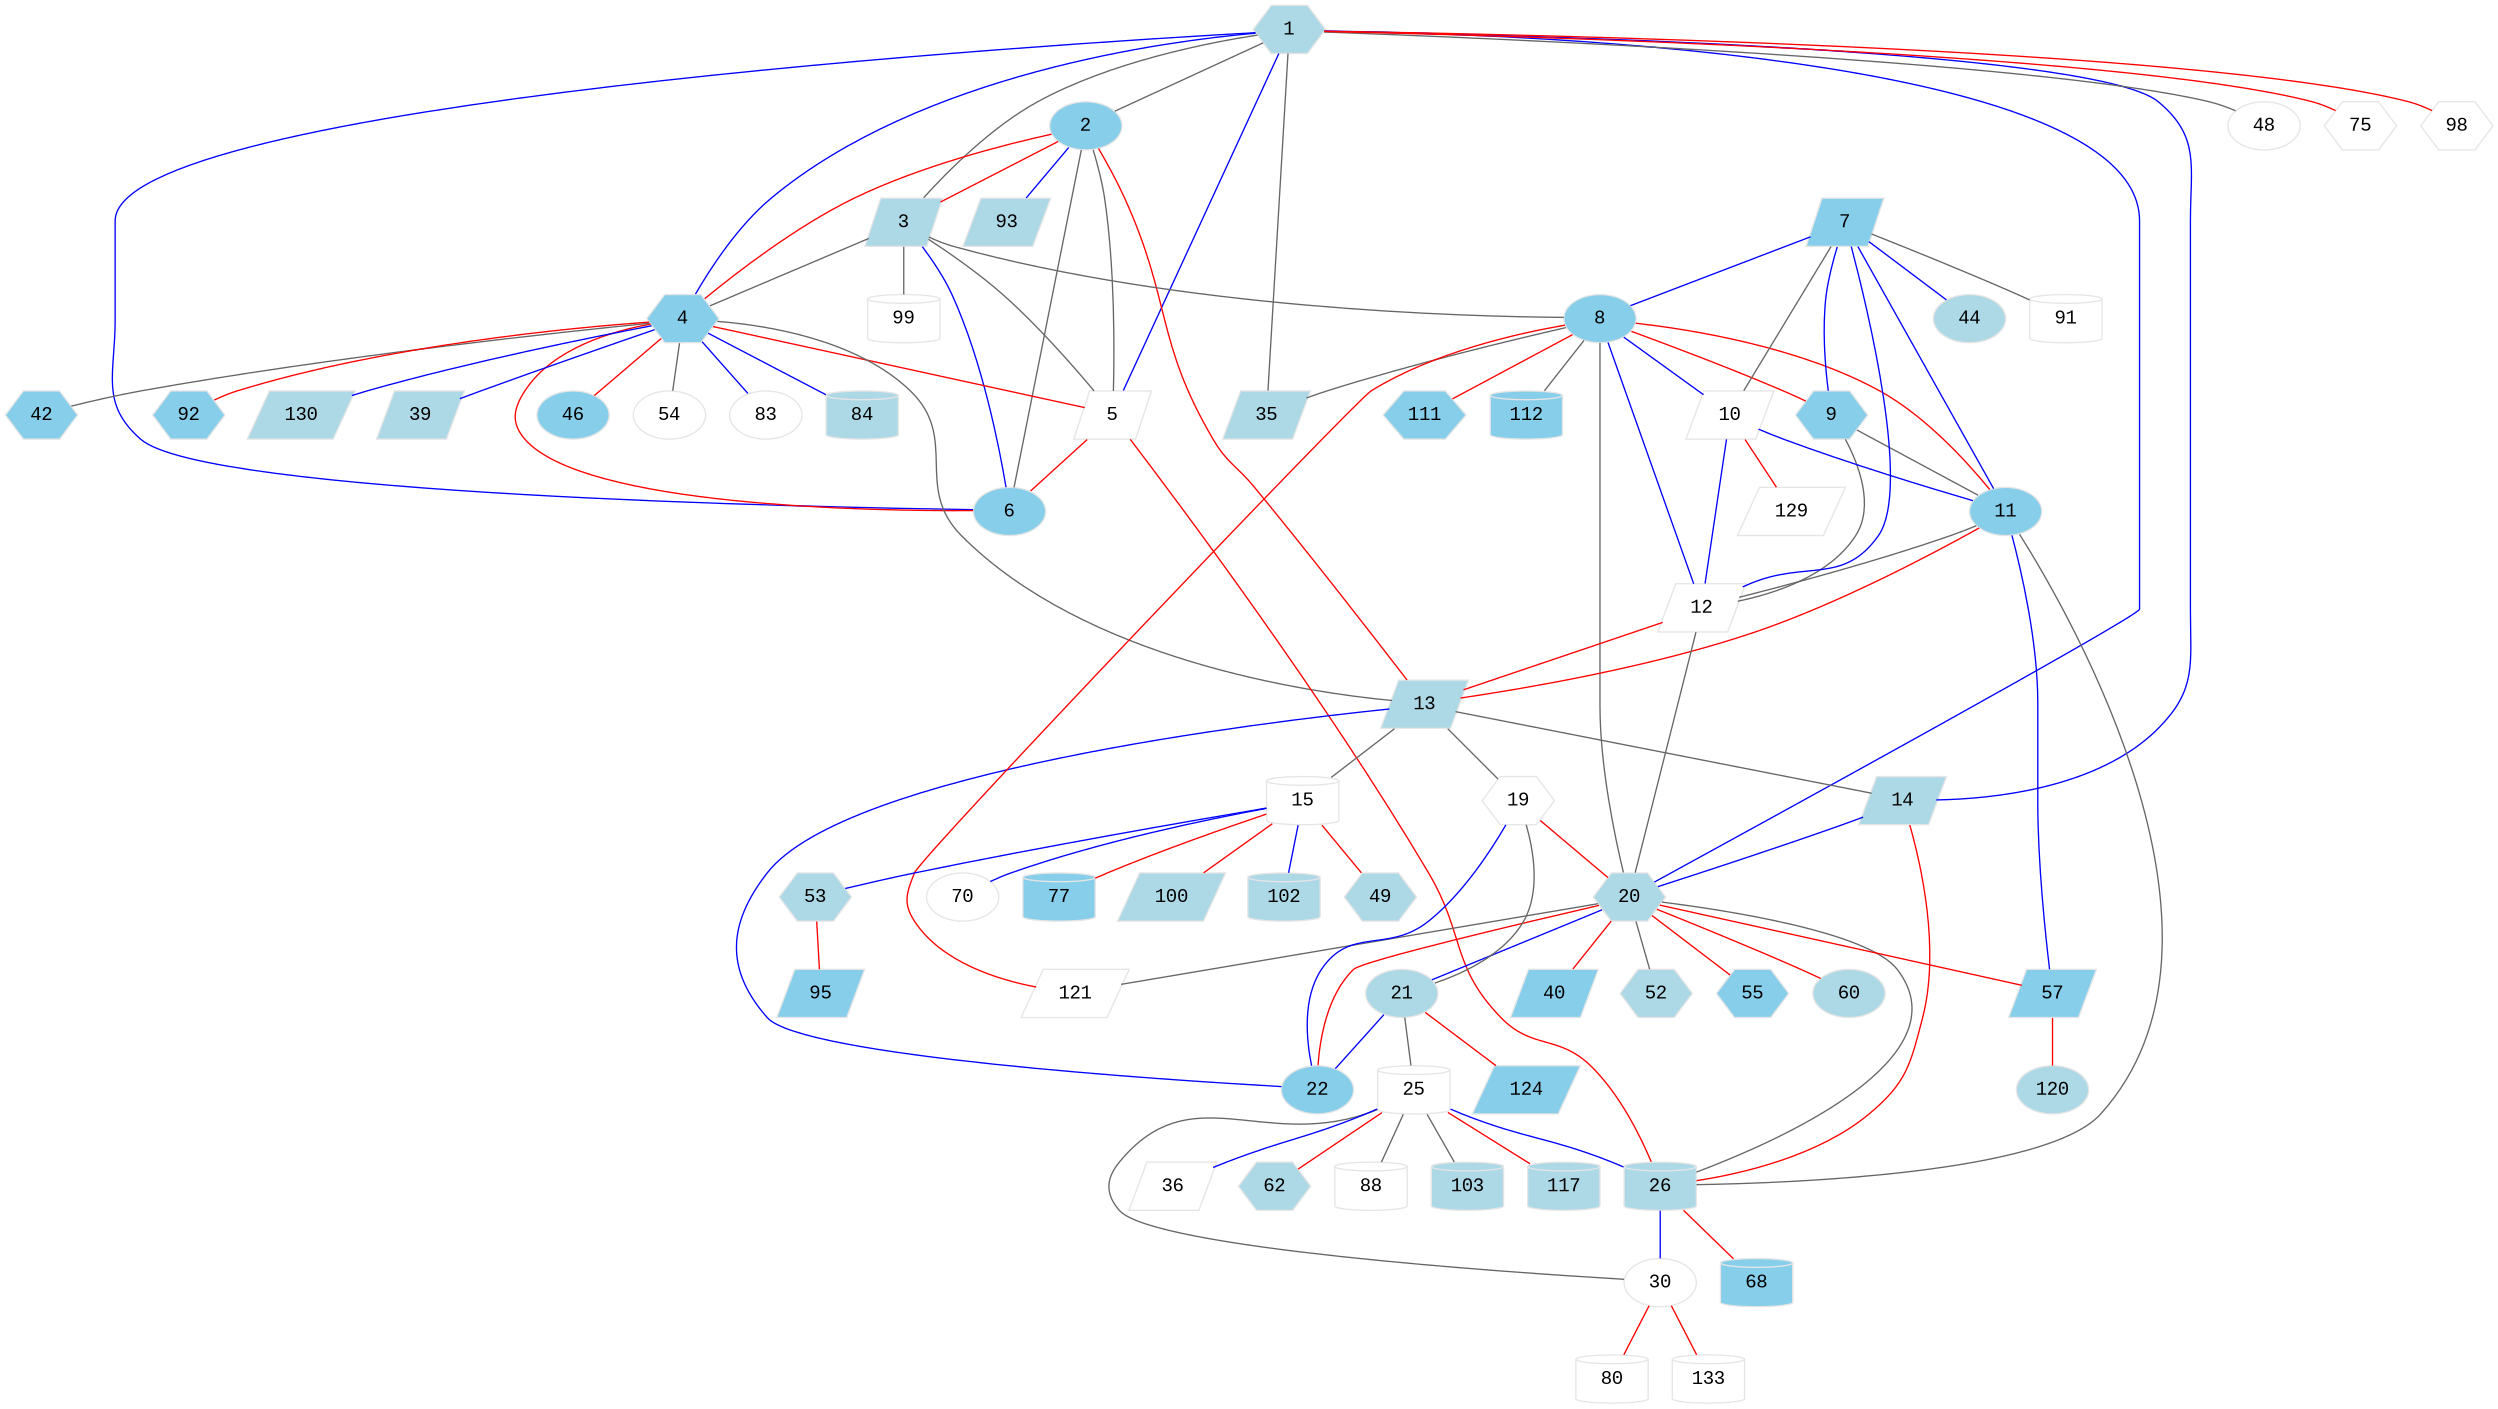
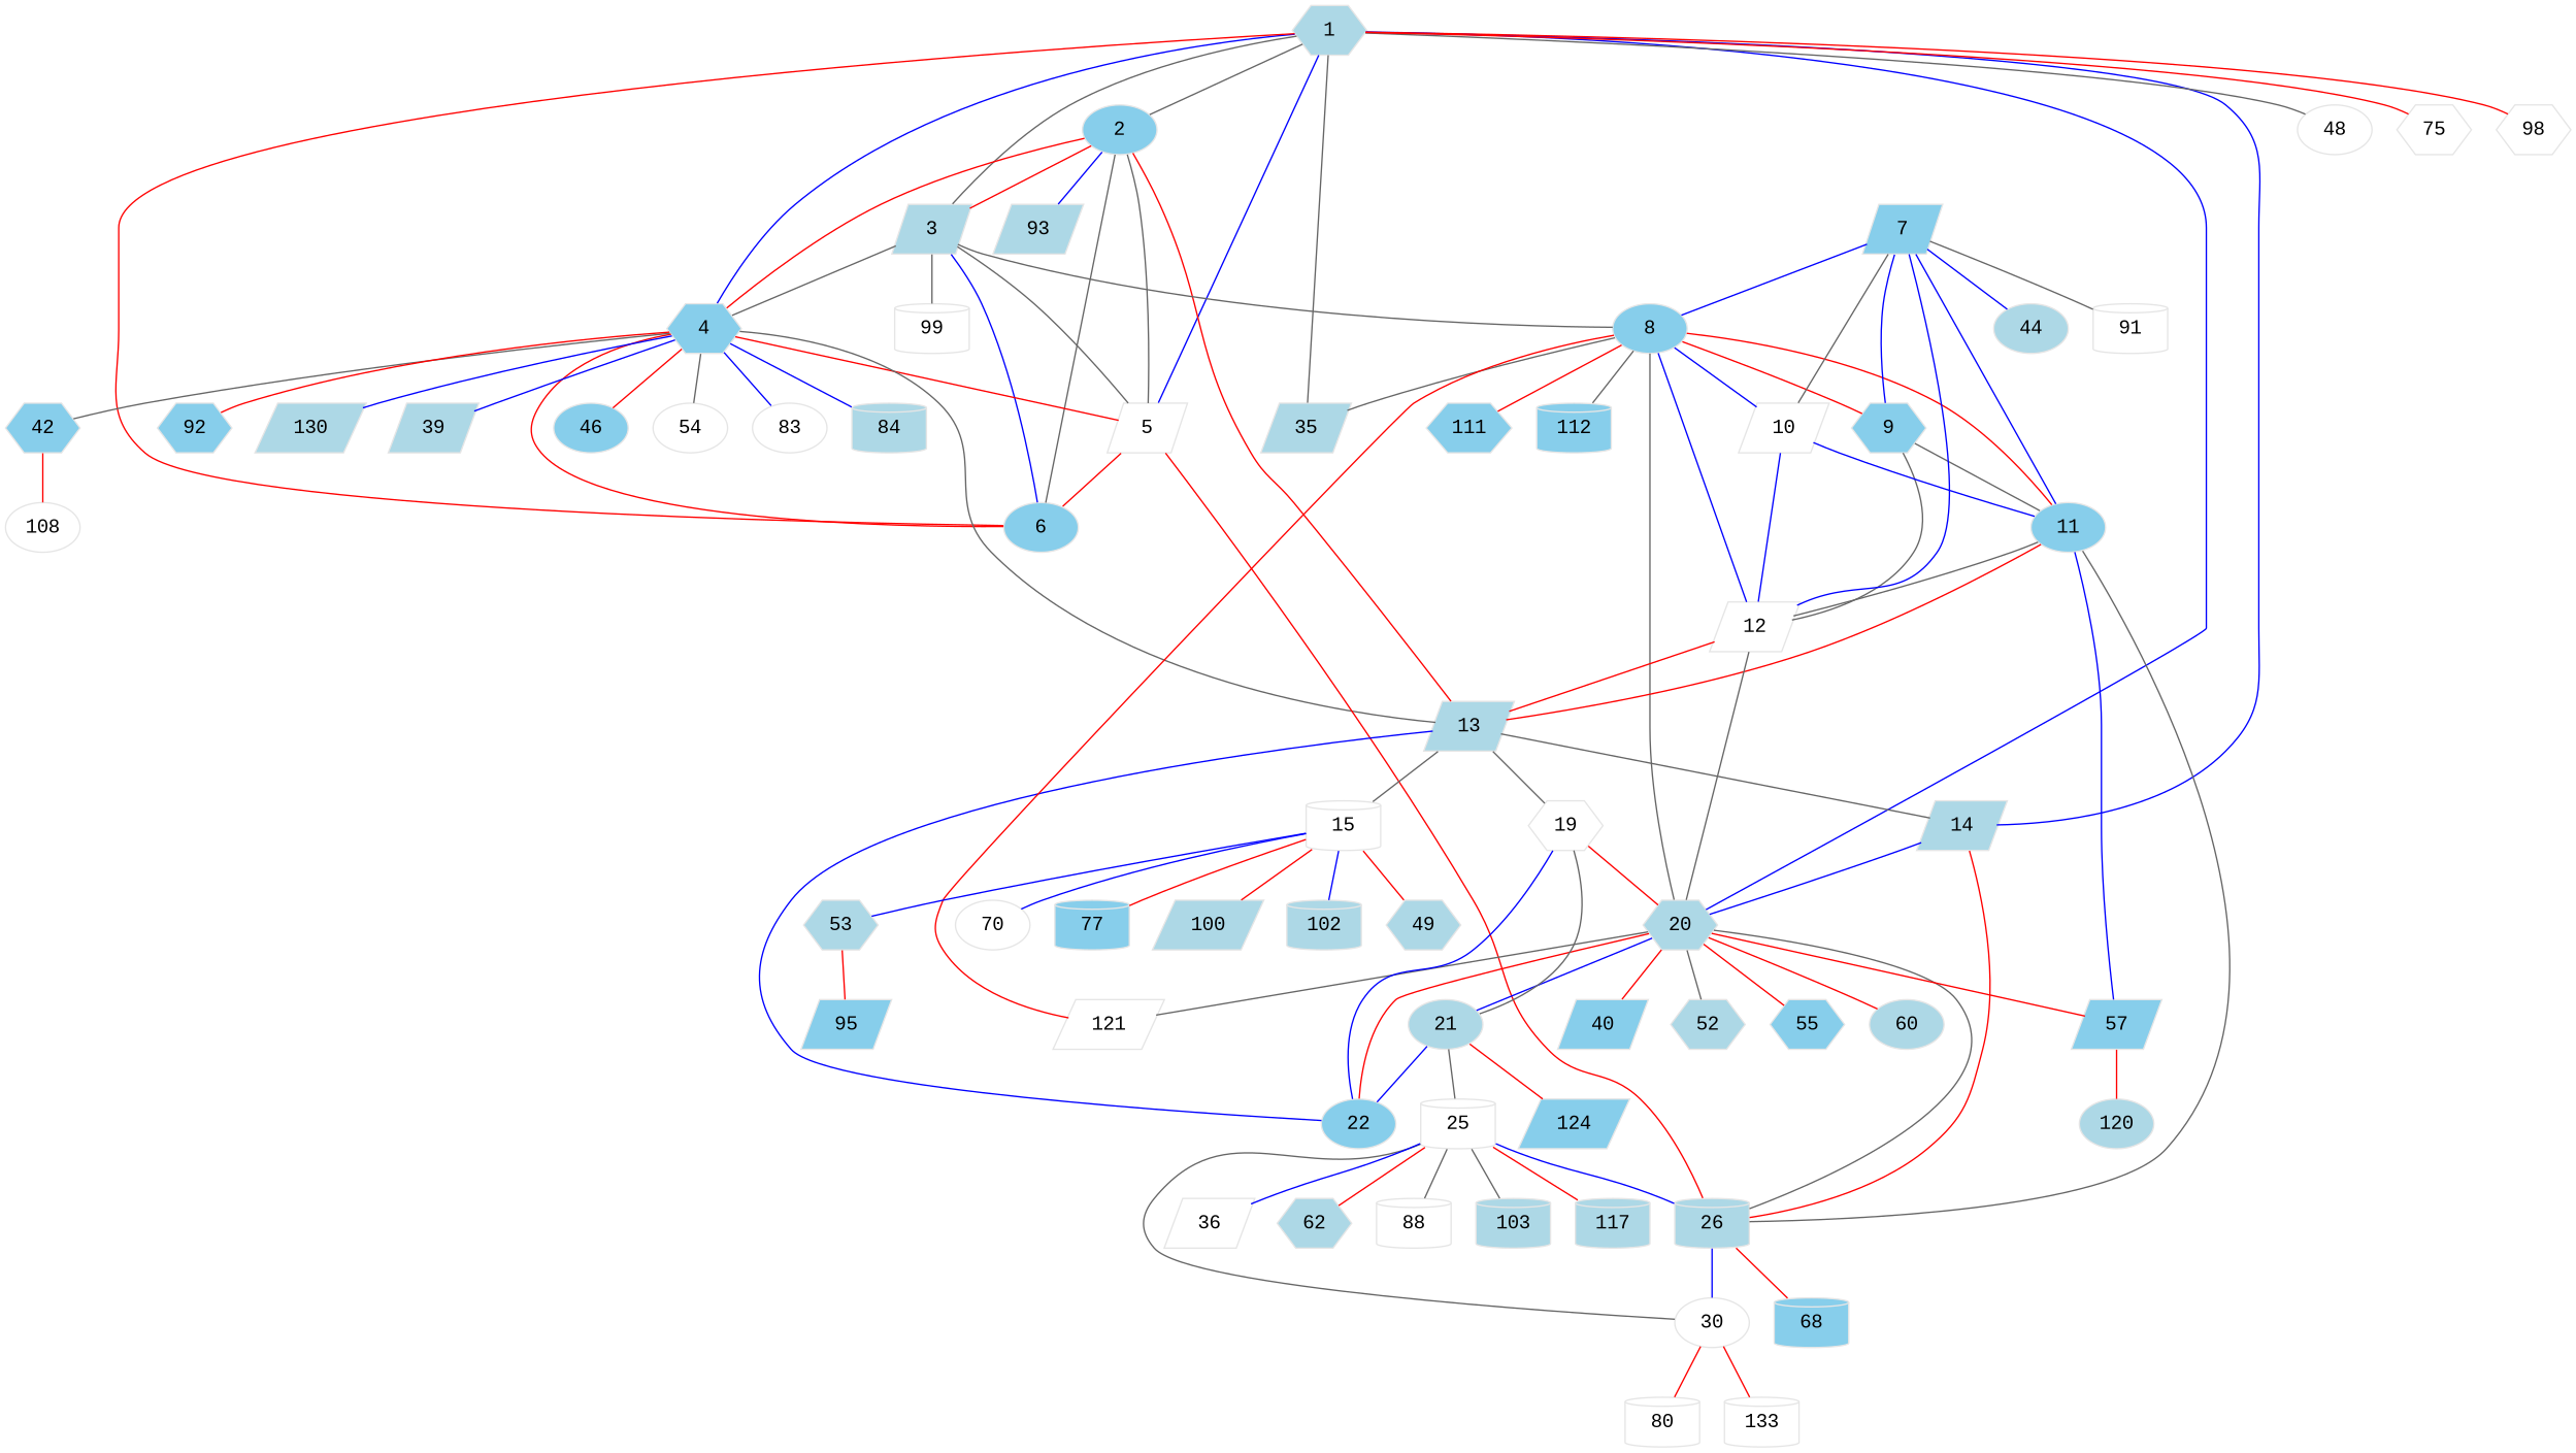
  graph {
    fontname="Liberation Mono"
    node [color=gray90 fillcolor=lightblue fontname="Liberation Mono" shape=parallelogram style=filled]
    edge [color=red fontname="Liberation Mono"]
    1 [shape=hexagon]
    2 [fillcolor=skyblue shape=ellipse]
    3
    4 [fillcolor=skyblue shape=hexagon]
    5 [fillcolor=white super="+61+74+127"]
    6 [fillcolor=skyblue shape=ellipse super="+41+126"]
    14 [super="+64+33+16+82+128+132"]
    20 [shape=hexagon super="+66+81+106+23"]
    35 [super="+67+37"]
    48 [fillcolor=white shape=ellipse]
    75 [fillcolor=white shape=hexagon]
    98 [fillcolor=white shape=hexagon]
    13 [super="+18"]
    93
    8 [fillcolor=skyblue shape=ellipse]
    99 [fillcolor=white shape=cylinder]
    39
    42 [fillcolor=skyblue shape=hexagon]
    46 [fillcolor=skyblue shape=ellipse super="+101+63"]
    54 [fillcolor=white shape=ellipse]
    83 [fillcolor=white shape=ellipse]
    84 [shape=cylinder]
    92 [fillcolor=skyblue shape=hexagon]
    130
    26 [shape=cylinder super="+38+72+109+29+27+28"]
    121 [fillcolor=white]
    57 [fillcolor=skyblue]
    22 [fillcolor=skyblue shape=ellipse super="+24+116+56"]
    21 [shape=ellipse]
    40 [fillcolor=skyblue]
    52 [shape=hexagon]
    55 [fillcolor=skyblue shape=hexagon]
    60 [shape=ellipse]
    15 [fillcolor=white shape=cylinder super="+17+32"]
    19 [fillcolor=white shape=hexagon super="+47"]
    9 [fillcolor=skyblue shape=hexagon super="+31"]
    10 [fillcolor=white]
    11 [fillcolor=skyblue shape=ellipse]
    12 [fillcolor=white super="+71"]
    111 [fillcolor=skyblue shape=hexagon]
    112 [fillcolor=skyblue shape=cylinder]
+   108 [fillcolor=white shape=ellipse]
    30 [fillcolor=white shape=ellipse]
    68 [fillcolor=skyblue shape=cylinder]
    7 [fillcolor=skyblue]
    44 [shape=ellipse]
    91 [fillcolor=white shape=cylinder]
-   129 [fillcolor=white]
    120 [shape=ellipse]
    49 [shape=hexagon]
    53 [shape=hexagon]
    70 [fillcolor=white shape=ellipse super="+113"]
    77 [fillcolor=skyblue shape=cylinder]
    100 [super="+110"]
    102 [shape=cylinder]
    95 [fillcolor=skyblue]
    25 [fillcolor=white shape=cylinder super="+69"]
    124 [fillcolor=skyblue]
    36 [fillcolor=white]
    62 [shape=hexagon]
    88 [fillcolor=white shape=cylinder]
    103 [shape=cylinder]
    117 [shape=cylinder]
    80 [fillcolor=white shape=cylinder]
    133 [fillcolor=white shape=cylinder]
    1 -- 2 [color=gray40]
    1 -- 3 [color=gray40]
    1 -- 4 [color=blue]
    1 -- 5 [color=blue]
-   1 -- 6 [color=blue]
+   1 -- 6
    1 -- 14 [color=blue]
    1 -- 20 [color=blue]
    1 -- 35 [color=gray40]
    1 -- 48 [color=gray40]
    1 -- 75
    1 -- 98
    2 -- 3
    2 -- 4
    2 -- 5 [color=gray40]
    2 -- 6 [color=gray40]
    2 -- 13
    2 -- 93 [color=blue]
    3 -- 4 [color=gray40]
    3 -- 5 [color=gray40]
    3 -- 6 [color=blue]
    3 -- 8 [color=gray40]
    3 -- 99 [color=gray40]
    4 -- 5
    4 -- 6
    4 -- 13 [color=gray40]
    4 -- 39 [color=blue]
    4 -- 42 [color=gray40]
    4 -- 46
    4 -- 54 [color=gray40]
    4 -- 83 [color=blue]
    4 -- 84 [color=blue]
    4 -- 92
    4 -- 130 [color=blue]
    5 -- 6
    5 -- 26
    14 -- 20 [color=blue]
    14 -- 26
    20 -- 26 [color=gray40]
    20 -- 121 [color=gray40]
    20 -- 57
    20 -- 22 [weight=4]
    20 -- 21 [color=blue weight=2]
    20 -- 40
    20 -- 52 [color=gray40]
    20 -- 55
    20 -- 60
    13 -- 14 [color=gray40 weight=4]
    13 -- 22 [color=blue]
    13 -- 15 [color=gray40 weight=4]
    13 -- 19 [color=gray40]
    8 -- 20 [color=gray40]
    8 -- 35 [color=gray40]
    8 -- 121
    8 -- 9
    8 -- 10 [color=blue]
    8 -- 11
    8 -- 12 [color=blue]
    8 -- 111
    8 -- 112 [color=gray40]
+   42 -- 108
    26 -- 30 [color=blue weight=4]
    26 -- 68
    57 -- 120
    21 -- 22 [color=blue weight=2]
    21 -- 25 [color=gray40]
    21 -- 124
    15 -- 49
    15 -- 53 [color=blue]
    15 -- 70 [color=blue]
    15 -- 77
    15 -- 100
    15 -- 102 [color=blue]
    19 -- 20 [weight=2]
    19 -- 22 [color=blue weight=2]
    19 -- 21 [color=gray40]
    9 -- 11 [color=gray40]
    9 -- 12 [color=gray40]
    10 -- 11 [color=blue]
    10 -- 12 [color=blue]
-   10 -- 129
    11 -- 13
    11 -- 26 [color=gray40]
    11 -- 57 [color=blue]
    11 -- 12 [color=gray40]
    12 -- 20 [color=gray40]
    12 -- 13
    30 -- 80
    30 -- 133
    7 -- 8 [color=blue]
    7 -- 9 [color=blue]
    7 -- 10 [color=gray40]
    7 -- 11 [color=blue]
    7 -- 12 [color=blue]
    7 -- 44 [color=blue]
    7 -- 91 [color=gray40]
    53 -- 95
    25 -- 26 [color=blue weight=4]
    25 -- 30 [color=gray40]
    25 -- 36 [color=blue]
    25 -- 62
    25 -- 88 [color=gray40]
    25 -- 103 [color=gray40]
    25 -- 117
  }
